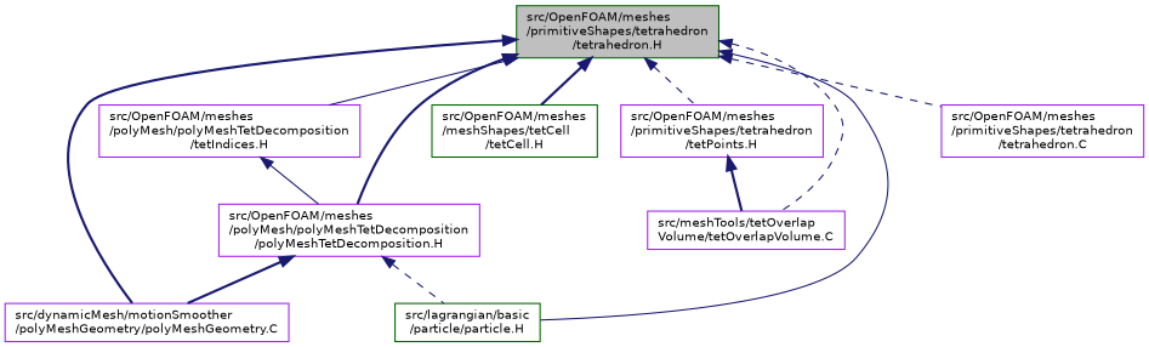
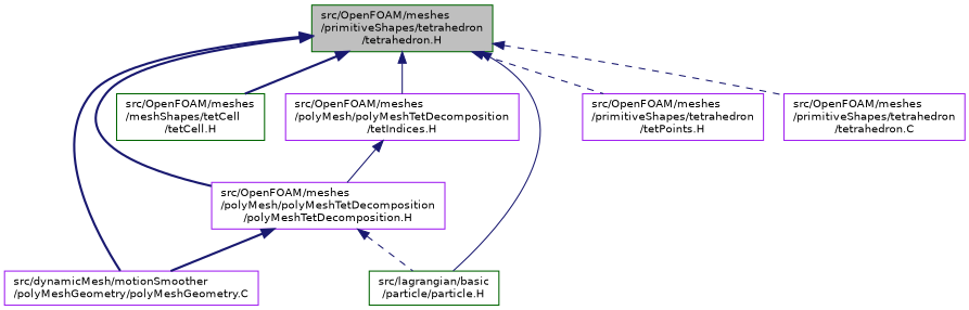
  digraph {
    node [color=purple fontname=Helvetica fontsize=10 shape=record]
    edge [color=midnightblue dir=back fontname=Helvetica fontsize=10 labelfontname=Helvetica labelfontsize=10 style=bold]
    n1 [color=darkgreen fillcolor=grey75 fontcolor=black height=0.2 label="src/OpenFOAM/meshes\l/primitiveShapes/tetrahedron\l/tetrahedron.H" style=filled width=0.4]
    n2 [height=0.2 label="src/dynamicMesh/motionSmoother\l/polyMeshGeometry/polyMeshGeometry.C" width=0.4]
    n3 [color=darkgreen height=0.2 label="src/lagrangian/basic\l/particle/particle.H" width=0.4]
-   n4 [height=0.2 label="src/meshTools/tetOverlap\lVolume/tetOverlapVolume.C" width=0.4]
    n5 [color=darkgreen height=0.2 label="src/OpenFOAM/meshes\l/meshShapes/tetCell\l/tetCell.H" width=0.4]
    n6 [height=0.2 label="src/OpenFOAM/meshes\l/polyMesh/polyMeshTetDecomposition\l/polyMeshTetDecomposition.H" width=0.4]
    n7 [height=0.2 label="src/OpenFOAM/meshes\l/polyMesh/polyMeshTetDecomposition\l/tetIndices.H" width=0.4]
    n8 [height=0.2 label="src/OpenFOAM/meshes\l/primitiveShapes/tetrahedron\l/tetPoints.H" width=0.4]
    n9 [height=0.2 label="src/OpenFOAM/meshes\l/primitiveShapes/tetrahedron\l/tetrahedron.C" width=0.4]
    n1 -> n2
    n1 -> n3 [style=solid]
-   n1 -> n4 [style=dashed]
    n1 -> n5
    n1 -> n6
    n1 -> n7 [style=solid]
    n1 -> n8 [style=dashed]
    n1 -> n9 [style=dashed]
    n6 -> n2
    n6 -> n3 [style=dashed]
    n7 -> n6 [style=solid]
-   n8 -> n4
  }
